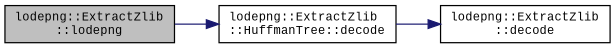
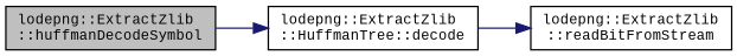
  digraph {
    fontname="Liberation Mono"
    rankdir=LR
    node [color=black fillcolor=white fontname="Liberation Mono" fontsize=10 shape=record style=filled]
    edge [color=midnightblue fontname="Liberation Mono" fontsize=10 labelfontname=Helvetica labelfontsize=10 style=solid]
-   n1 [fillcolor=grey75 fontcolor=black height=0.2 label="lodepng::ExtractZlib\l::lodepng" width=0.4]
+   n1 [fillcolor=grey75 fontcolor=black height=0.2 label="lodepng::ExtractZlib\l::huffmanDecodeSymbol" width=0.4]
    n2 [height=0.2 label="lodepng::ExtractZlib\l::HuffmanTree::decode" width=0.4]
-   n3 [height=0.2 label="lodepng::ExtractZlib\l::decode" width=0.4]
+   n3 [height=0.2 label="lodepng::ExtractZlib\l::readBitFromStream" width=0.4]
    n1 -> n2
    n2 -> n3
  }
